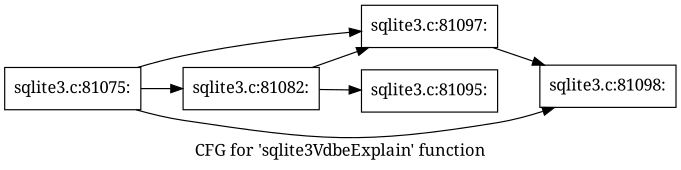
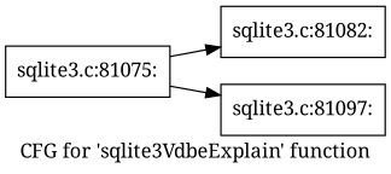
  digraph {
    fontname="Noto Serif"
    label="CFG for 'sqlite3VdbeExplain' function"
    rankdir=LR
    node [fontname="Noto Serif" shape=record]
    edge [fontname="Noto Serif"]
    n1 [label="{sqlite3.c:81075:}"]
    n2 [label="{sqlite3.c:81082:}"]
-   n3 [label="{sqlite3.c:81098:}"]
    n4 [label="{sqlite3.c:81097:}"]
-   n5 [label="{sqlite3.c:81095:}"]
    n1 -> n2
-   n1 -> n3
    n1 -> n4
-   n2 -> n4
-   n2 -> n5
-   n4 -> n3
  }
